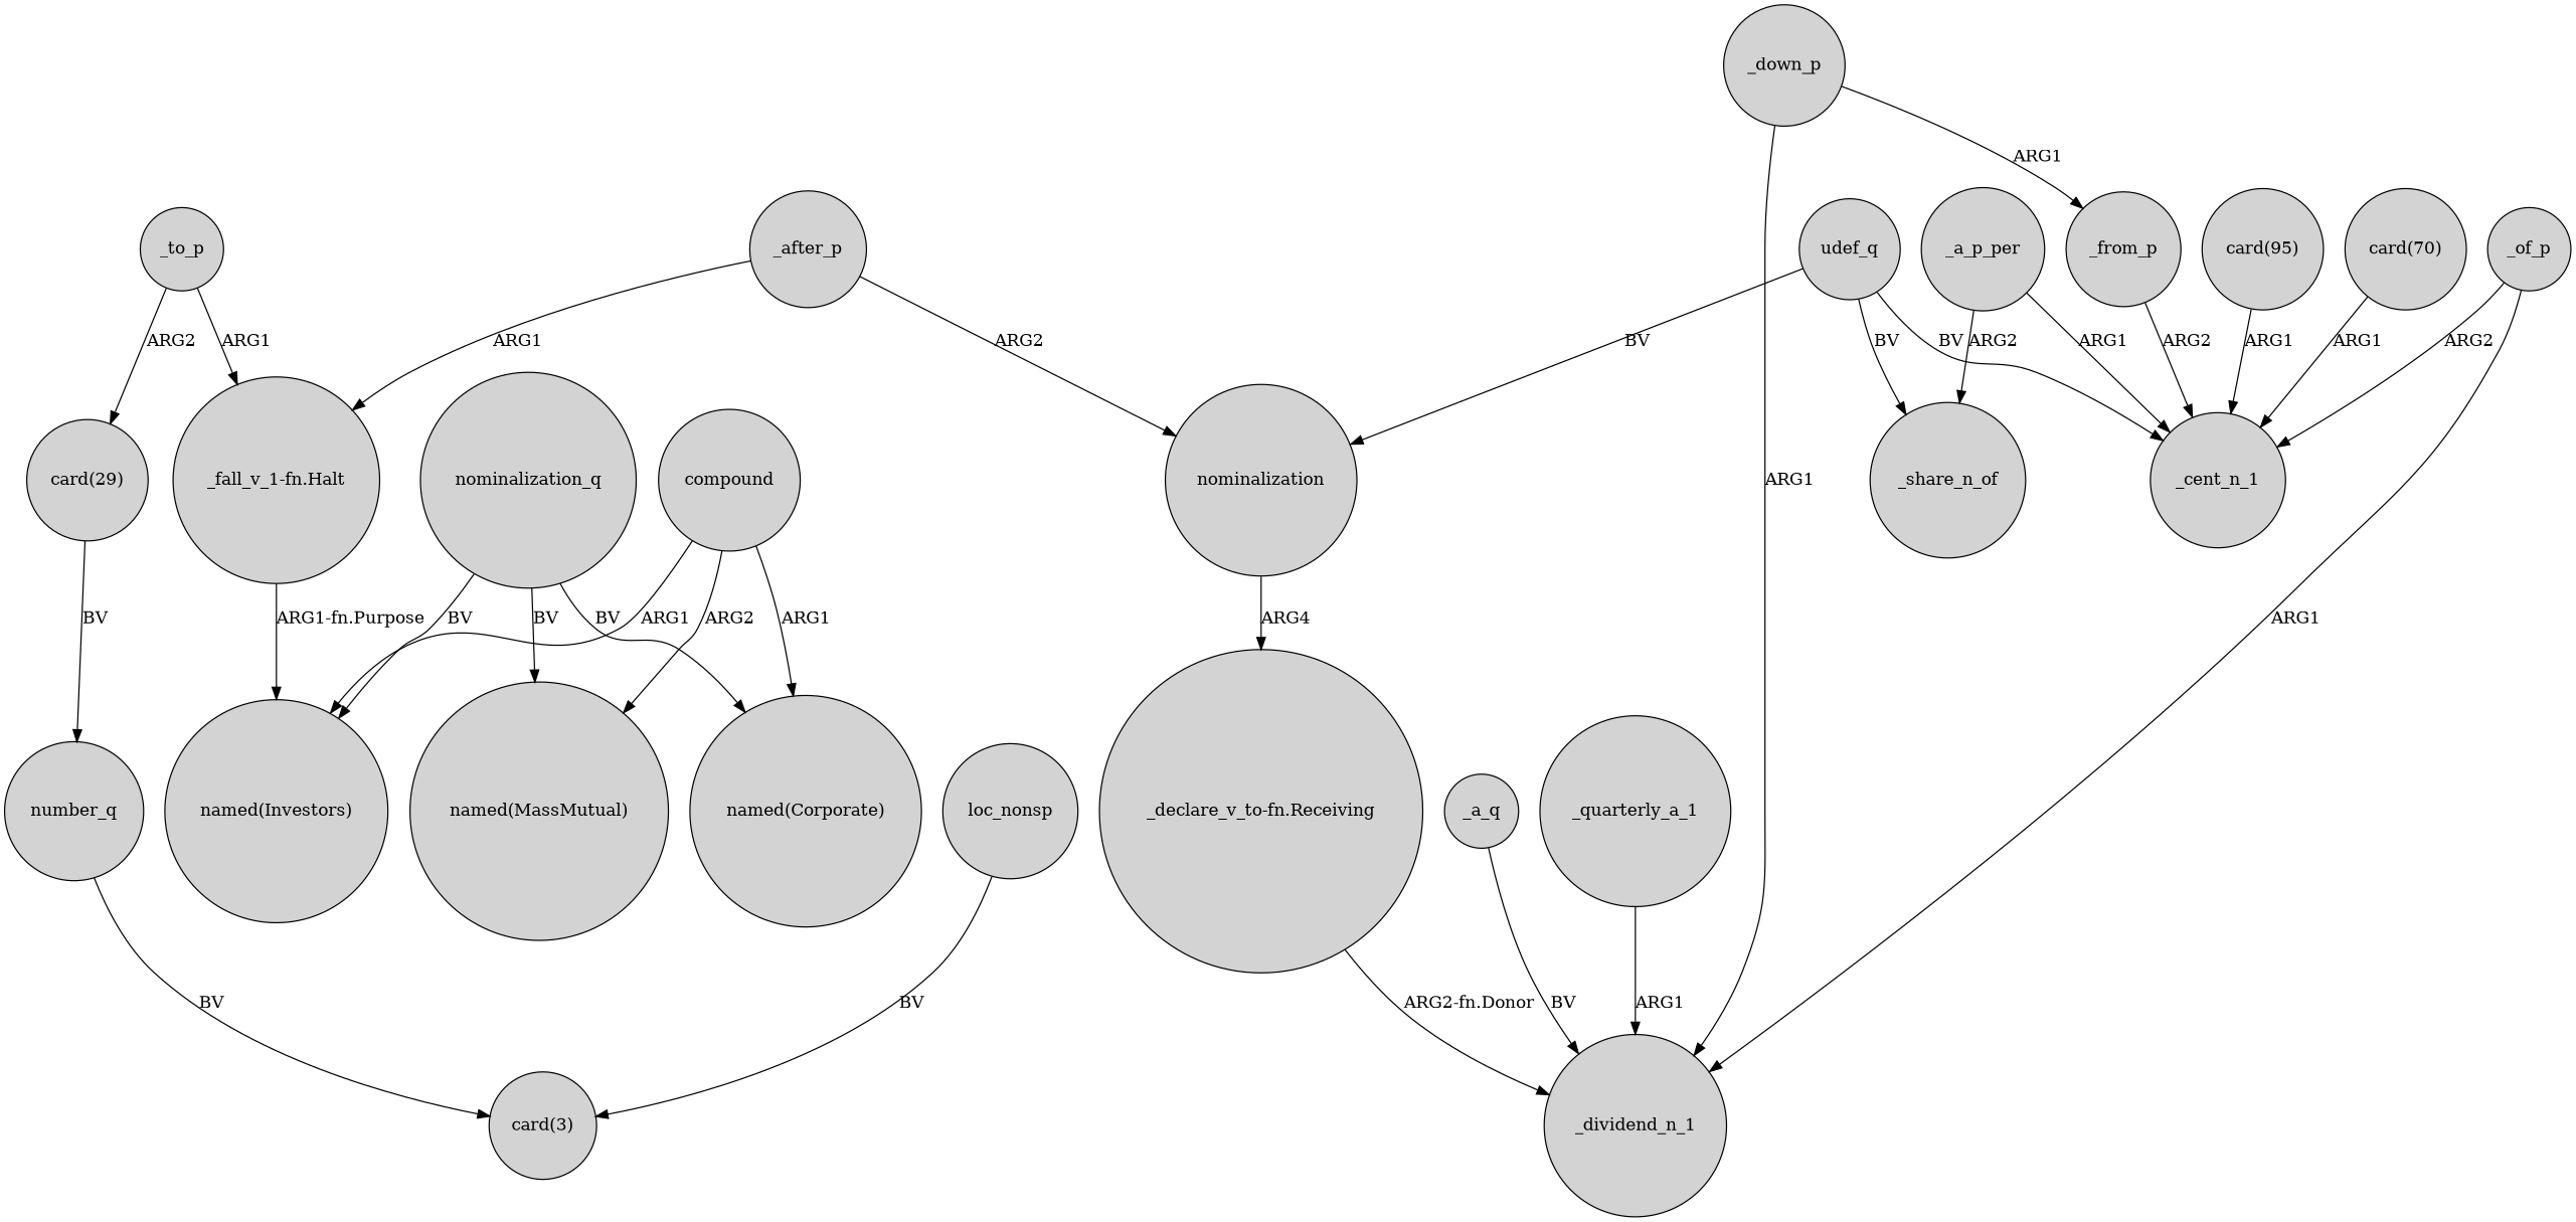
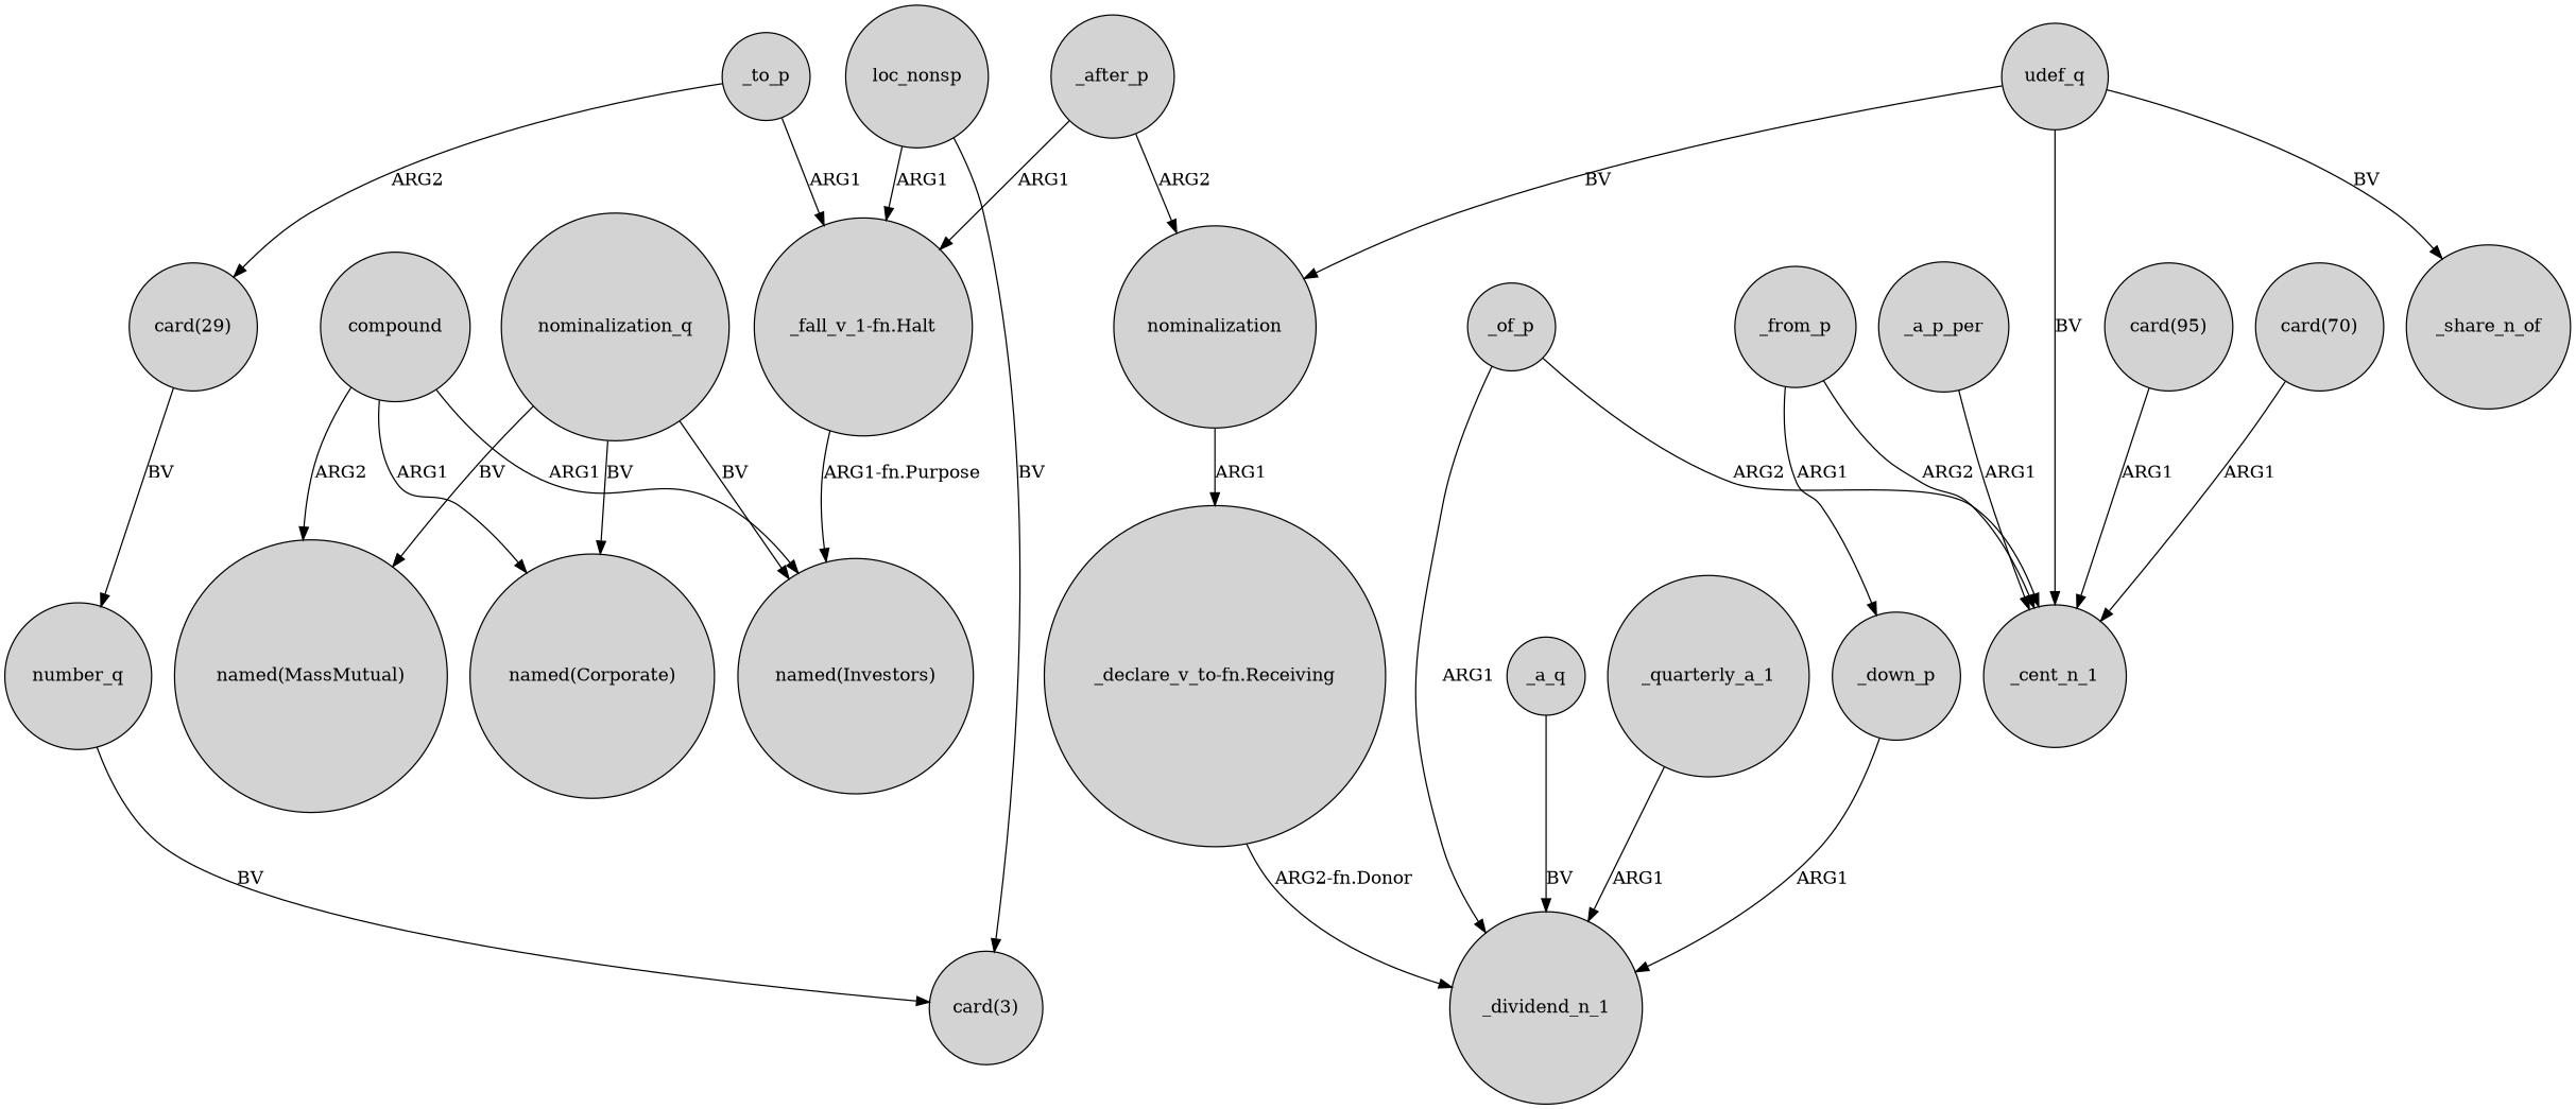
  digraph {
    node [shape=circle style=filled]
    _after_p
    "_fall_v_1-fn.Halt"
    nominalization
    "named(Investors)"
    "_declare_v_to-fn.Receiving"
    _of_p
    _dividend_n_1
    _cent_n_1
    _a_p_per
    _share_n_of
    _from_p
    _down_p
    udef_q
    compound
    "named(Corporate)"
    "named(MassMutual)"
    _a_q
    loc_nonsp
    "card(3)"
    "card(95)"
    n21 [label=nominalization_q]
    _quarterly_a_1
    _to_p
    "card(29)"
    number_q
    "card(70)"
    _after_p -> "_fall_v_1-fn.Halt" [label=ARG1]
    _after_p -> nominalization [label=ARG2]
    "_fall_v_1-fn.Halt" -> "named(Investors)" [label="ARG1-fn.Purpose"]
-   nominalization -> "_declare_v_to-fn.Receiving" [label=ARG4]
+   nominalization -> "_declare_v_to-fn.Receiving" [label=ARG1]
    "_declare_v_to-fn.Receiving" -> _dividend_n_1 [label="ARG2-fn.Donor"]
    _of_p -> _dividend_n_1 [label=ARG1]
    _of_p -> _cent_n_1 [label=ARG2]
    _a_p_per -> _cent_n_1 [label=ARG1]
-   _a_p_per -> _share_n_of [label=ARG2]
    _from_p -> _cent_n_1 [label=ARG2]
-   _down_p -> _from_p [label=ARG1]
+   _from_p -> _down_p [label=ARG1]
    _down_p -> _dividend_n_1 [label=ARG1]
    udef_q -> nominalization [label=BV]
    udef_q -> _cent_n_1 [label=BV]
    udef_q -> _share_n_of [label=BV]
    compound -> "named(Investors)" [label=ARG1]
    compound -> "named(Corporate)" [label=ARG1]
    compound -> "named(MassMutual)" [label=ARG2]
    _a_q -> _dividend_n_1 [label=BV]
+   loc_nonsp -> "_fall_v_1-fn.Halt" [label=ARG1]
    loc_nonsp -> "card(3)" [label=BV]
    "card(95)" -> _cent_n_1 [label=ARG1]
    n21 -> "named(Investors)" [label=BV]
    n21 -> "named(Corporate)" [label=BV]
    n21 -> "named(MassMutual)" [label=BV]
    _quarterly_a_1 -> _dividend_n_1 [label=ARG1]
    _to_p -> "_fall_v_1-fn.Halt" [label=ARG1]
    _to_p -> "card(29)" [label=ARG2]
    "card(29)" -> number_q [label=BV]
    number_q -> "card(3)" [label=BV]
    "card(70)" -> _cent_n_1 [label=ARG1]
  }
